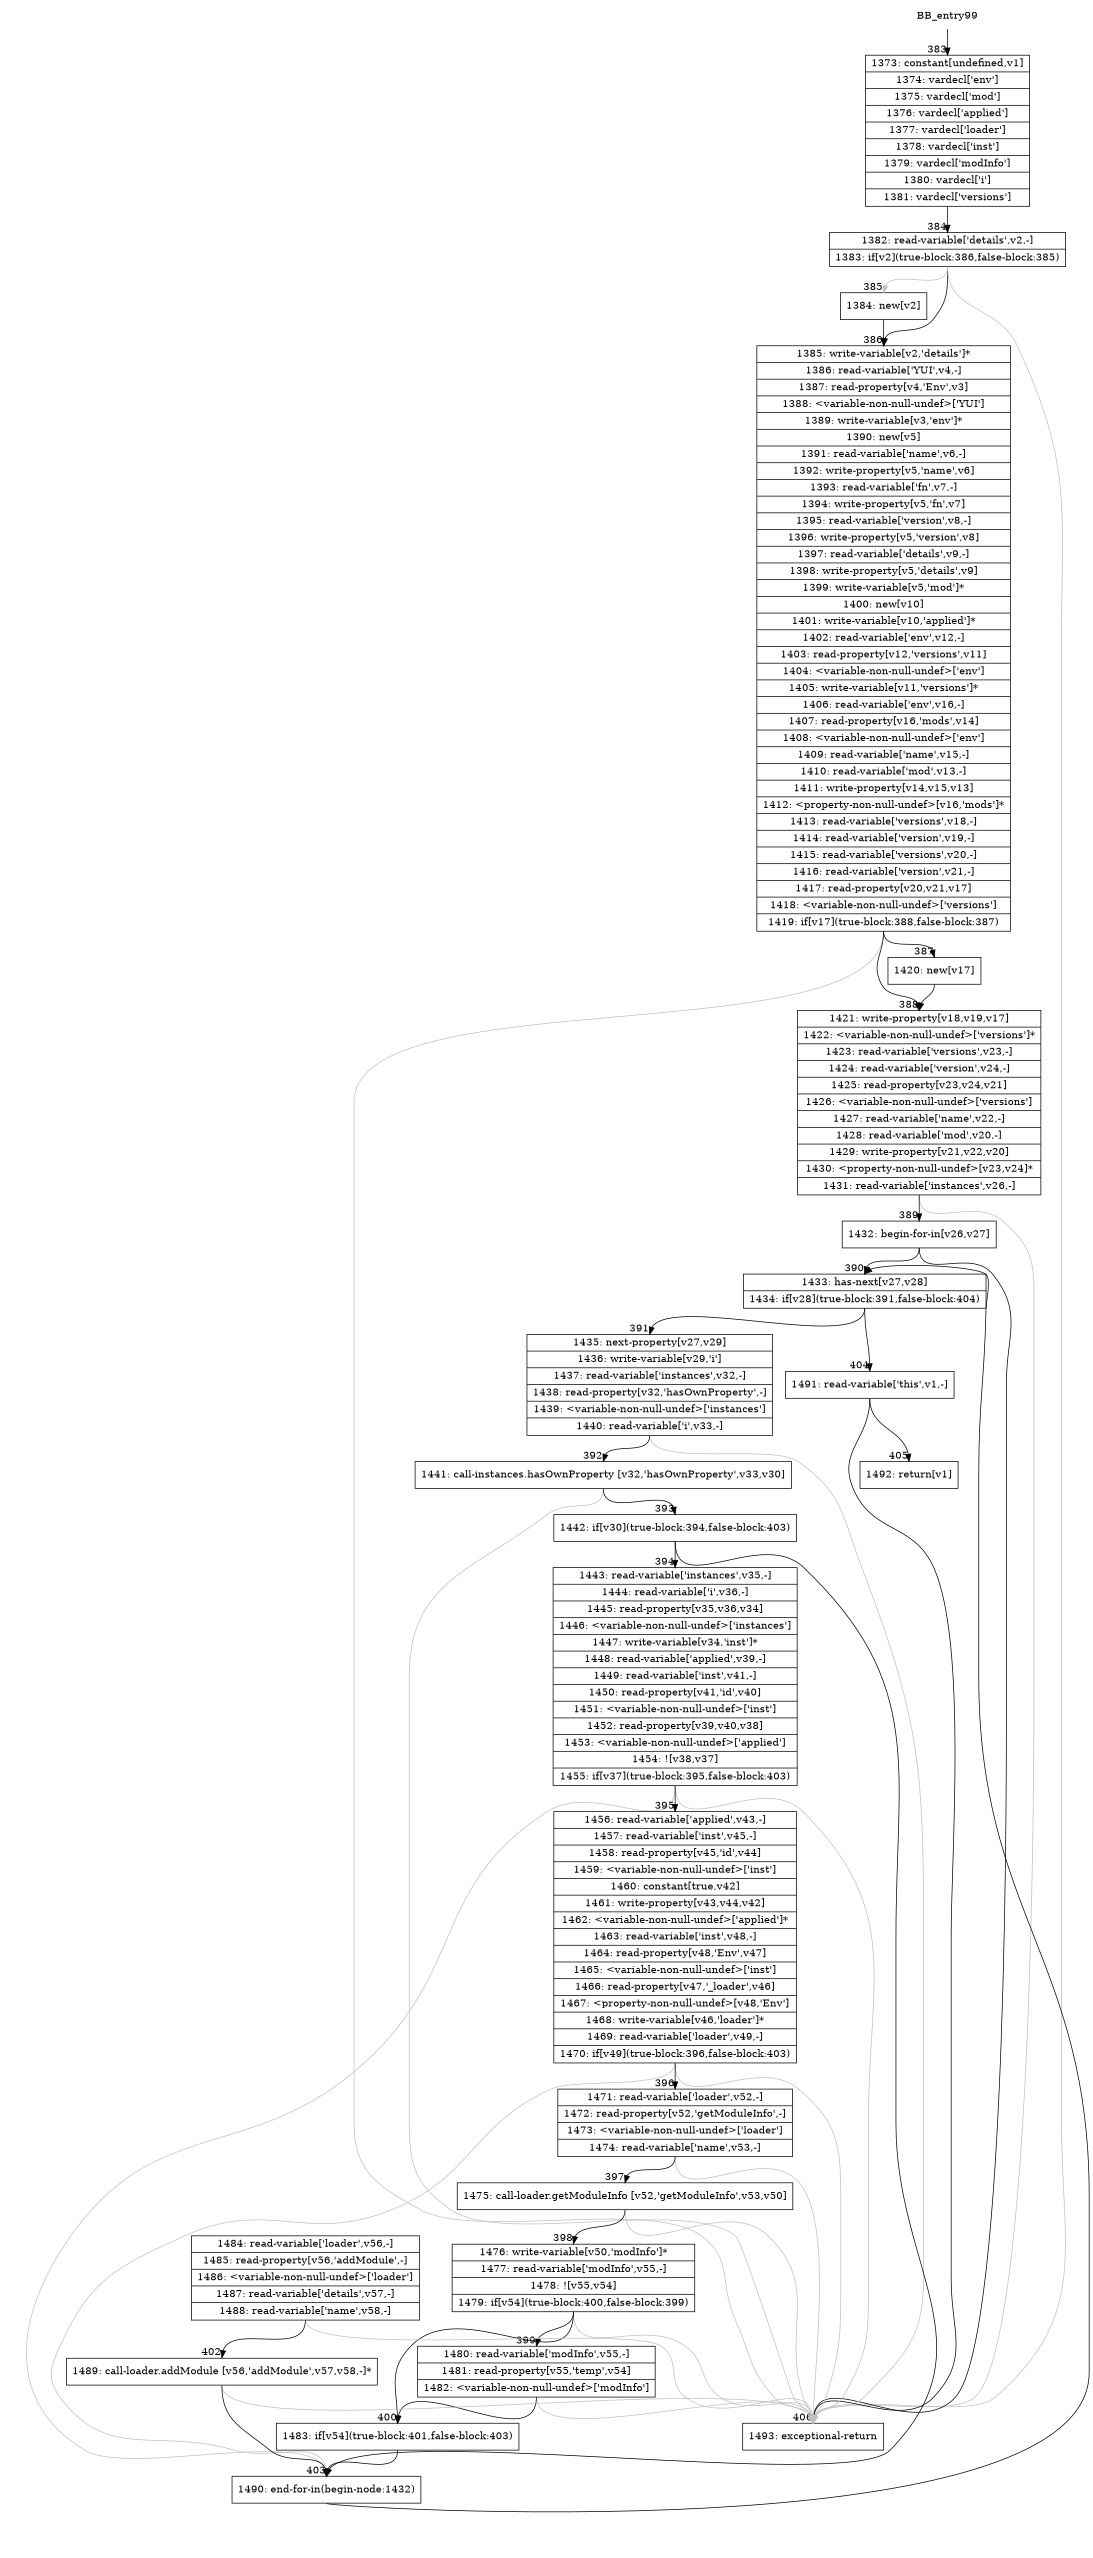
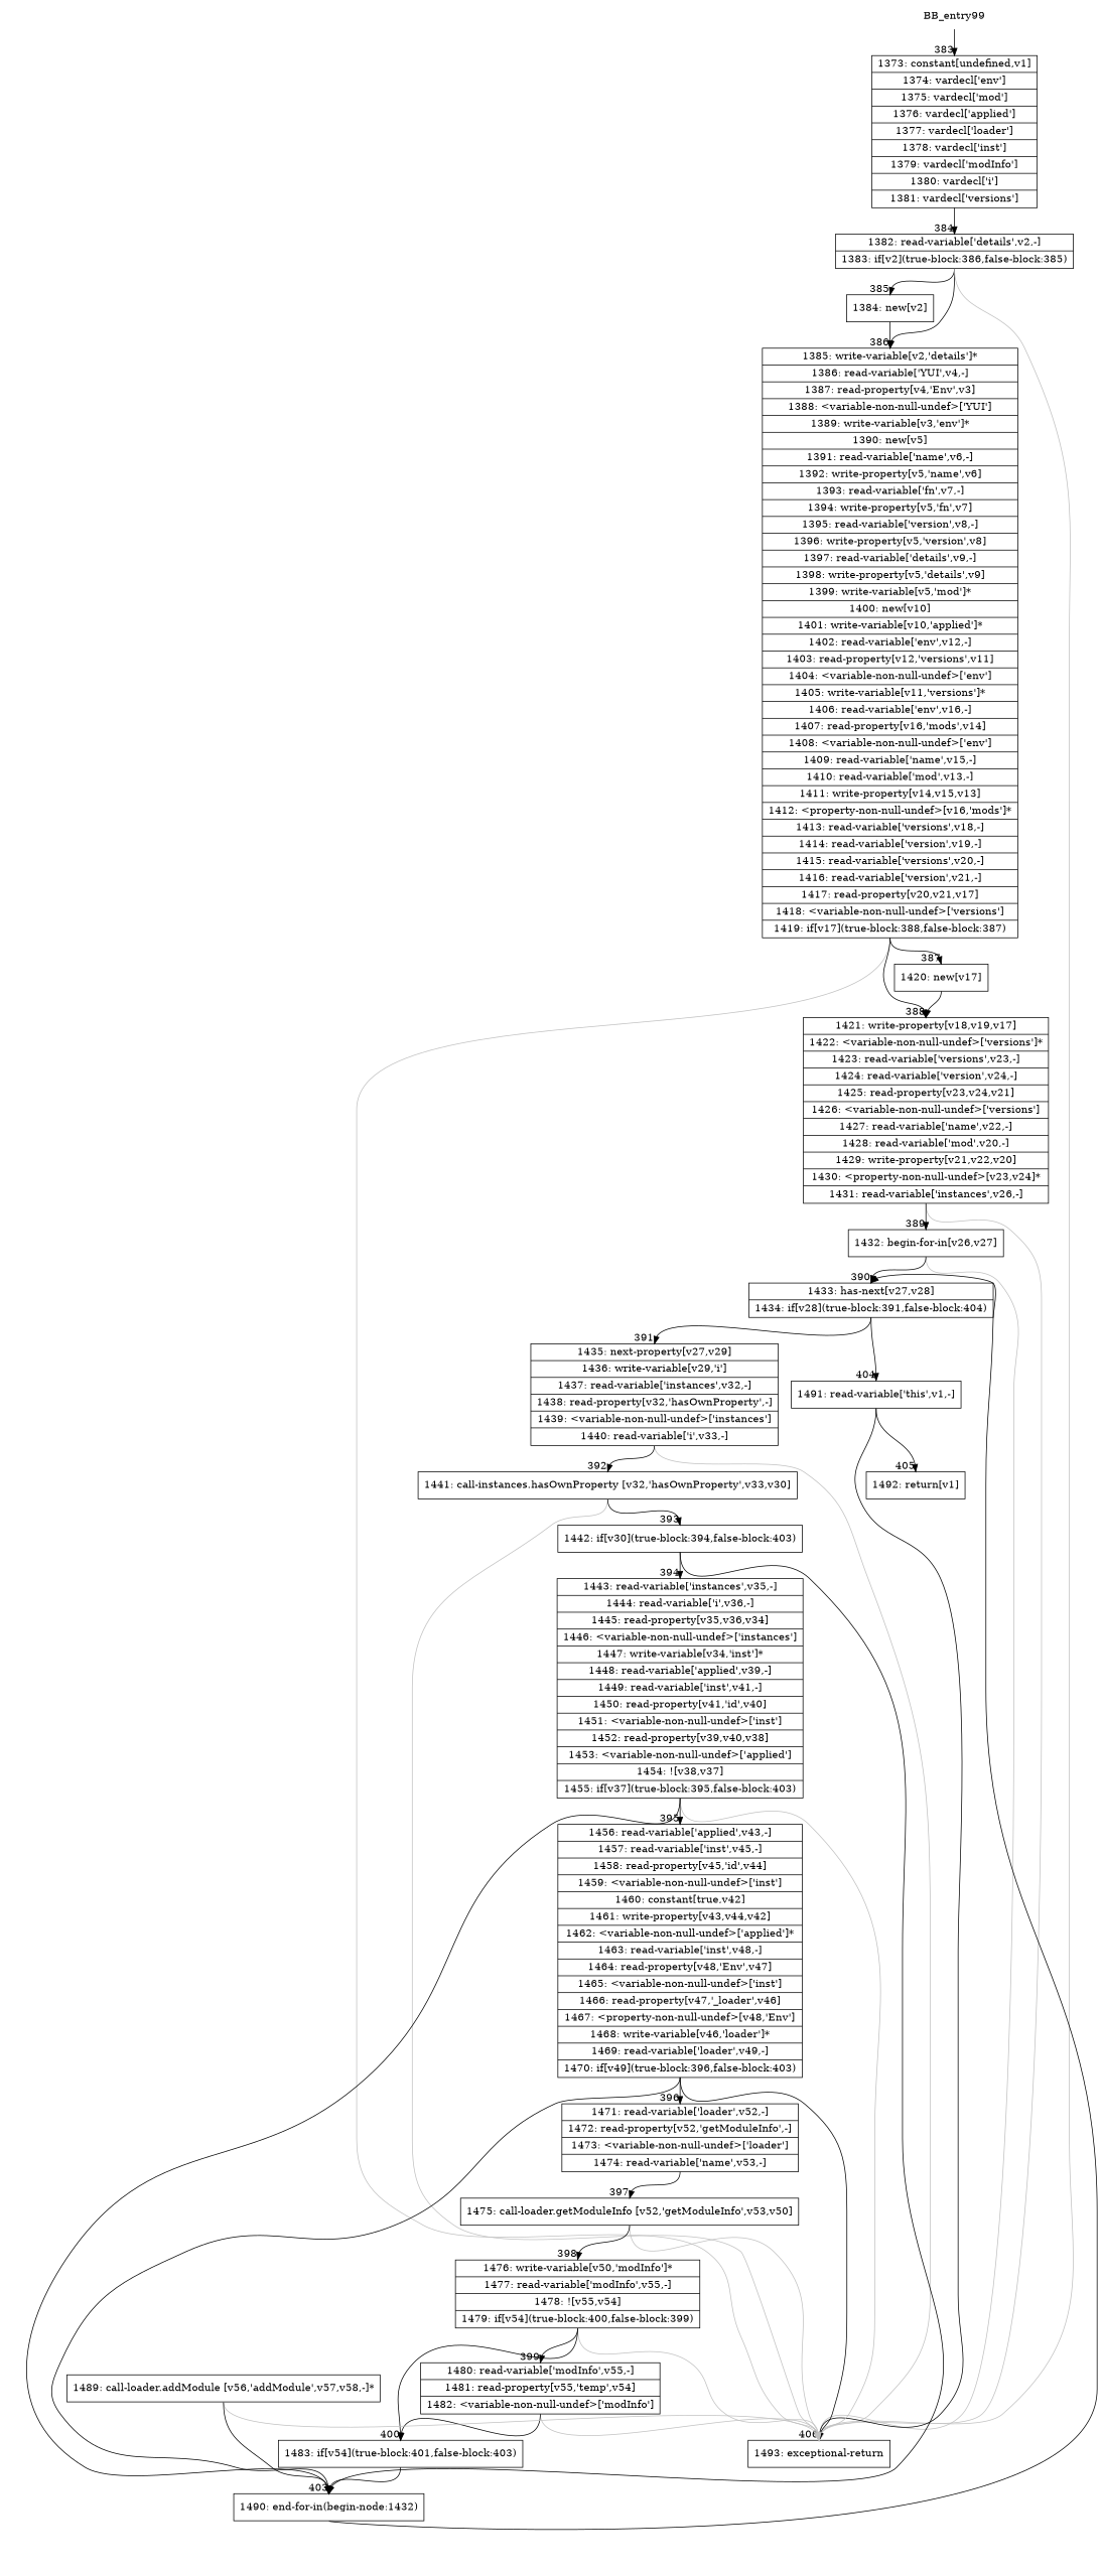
  digraph {
    rankdir=TD
    node [shape=record]
    edge [headport=n tailport=s]
    n1 [label=BB_entry99 shape=none]
    n2 [label="{1373: constant[undefined,v1]|1374: vardecl['env']|1375: vardecl['mod']|1376: vardecl['applied']|1377: vardecl['loader']|1378: vardecl['inst']|1379: vardecl['modInfo']|1380: vardecl['i']|1381: vardecl['versions']}"]
    n3 [label="{1382: read-variable['details',v2,-]|1383: if[v2](true-block:386,false-block:385)}"]
    n4 [label="{1385: write-variable[v2,'details']*|1386: read-variable['YUI',v4,-]|1387: read-property[v4,'Env',v3]|1388: \<variable-non-null-undef\>['YUI']|1389: write-variable[v3,'env']*|1390: new[v5]|1391: read-variable['name',v6,-]|1392: write-property[v5,'name',v6]|1393: read-variable['fn',v7,-]|1394: write-property[v5,'fn',v7]|1395: read-variable['version',v8,-]|1396: write-property[v5,'version',v8]|1397: read-variable['details',v9,-]|1398: write-property[v5,'details',v9]|1399: write-variable[v5,'mod']*|1400: new[v10]|1401: write-variable[v10,'applied']*|1402: read-variable['env',v12,-]|1403: read-property[v12,'versions',v11]|1404: \<variable-non-null-undef\>['env']|1405: write-variable[v11,'versions']*|1406: read-variable['env',v16,-]|1407: read-property[v16,'mods',v14]|1408: \<variable-non-null-undef\>['env']|1409: read-variable['name',v15,-]|1410: read-variable['mod',v13,-]|1411: write-property[v14,v15,v13]|1412: \<property-non-null-undef\>[v16,'mods']*|1413: read-variable['versions',v18,-]|1414: read-variable['version',v19,-]|1415: read-variable['versions',v20,-]|1416: read-variable['version',v21,-]|1417: read-property[v20,v21,v17]|1418: \<variable-non-null-undef\>['versions']|1419: if[v17](true-block:388,false-block:387)}"]
    n5 [label="{1384: new[v2]}"]
    n6 [label="{1493: exceptional-return}"]
    n7 [label="{1421: write-property[v18,v19,v17]|1422: \<variable-non-null-undef\>['versions']*|1423: read-variable['versions',v23,-]|1424: read-variable['version',v24,-]|1425: read-property[v23,v24,v21]|1426: \<variable-non-null-undef\>['versions']|1427: read-variable['name',v22,-]|1428: read-variable['mod',v20,-]|1429: write-property[v21,v22,v20]|1430: \<property-non-null-undef\>[v23,v24]*|1431: read-variable['instances',v26,-]}"]
    n8 [label="{1420: new[v17]}"]
    n9 [label="{1432: begin-for-in[v26,v27]}"]
    n10 [label="{1433: has-next[v27,v28]|1434: if[v28](true-block:391,false-block:404)}"]
    n11 [label="{1435: next-property[v27,v29]|1436: write-variable[v29,'i']|1437: read-variable['instances',v32,-]|1438: read-property[v32,'hasOwnProperty',-]|1439: \<variable-non-null-undef\>['instances']|1440: read-variable['i',v33,-]}"]
    n12 [label="{1491: read-variable['this',v1,-]}"]
    n13 [label="{1441: call-instances.hasOwnProperty [v32,'hasOwnProperty',v33,v30]}"]
    n14 [label="{1492: return[v1]}"]
    n15 [label="{1442: if[v30](true-block:394,false-block:403)}"]
    n16 [label="{1443: read-variable['instances',v35,-]|1444: read-variable['i',v36,-]|1445: read-property[v35,v36,v34]|1446: \<variable-non-null-undef\>['instances']|1447: write-variable[v34,'inst']*|1448: read-variable['applied',v39,-]|1449: read-variable['inst',v41,-]|1450: read-property[v41,'id',v40]|1451: \<variable-non-null-undef\>['inst']|1452: read-property[v39,v40,v38]|1453: \<variable-non-null-undef\>['applied']|1454: ![v38,v37]|1455: if[v37](true-block:395,false-block:403)}"]
    n17 [label="{1490: end-for-in(begin-node:1432)}"]
    n18 [label="{1456: read-variable['applied',v43,-]|1457: read-variable['inst',v45,-]|1458: read-property[v45,'id',v44]|1459: \<variable-non-null-undef\>['inst']|1460: constant[true,v42]|1461: write-property[v43,v44,v42]|1462: \<variable-non-null-undef\>['applied']*|1463: read-variable['inst',v48,-]|1464: read-property[v48,'Env',v47]|1465: \<variable-non-null-undef\>['inst']|1466: read-property[v47,'_loader',v46]|1467: \<property-non-null-undef\>[v48,'Env']|1468: write-variable[v46,'loader']*|1469: read-variable['loader',v49,-]|1470: if[v49](true-block:396,false-block:403)}"]
    n19 [label="{1471: read-variable['loader',v52,-]|1472: read-property[v52,'getModuleInfo',-]|1473: \<variable-non-null-undef\>['loader']|1474: read-variable['name',v53,-]}"]
    n20 [label="{1475: call-loader.getModuleInfo [v52,'getModuleInfo',v53,v50]}"]
    n21 [label="{1476: write-variable[v50,'modInfo']*|1477: read-variable['modInfo',v55,-]|1478: ![v55,v54]|1479: if[v54](true-block:400,false-block:399)}"]
    n22 [label="{1483: if[v54](true-block:401,false-block:403)}"]
    n23 [label="{1480: read-variable['modInfo',v55,-]|1481: read-property[v55,'temp',v54]|1482: \<variable-non-null-undef\>['modInfo']}"]
-   n24 [label="{1484: read-variable['loader',v56,-]|1485: read-property[v56,'addModule',-]|1486: \<variable-non-null-undef\>['loader']|1487: read-variable['details',v57,-]|1488: read-variable['name',v58,-]}"]
    n25 [label="{1489: call-loader.addModule [v56,'addModule',v57,v58,-]*}"]
    n1 -> n2 [headlabel="    383"]
    n2 -> n3 [headlabel="      384"]
    n3 -> n4 [headlabel="      386"]
-   n3 -> n5 [headlabel="      385" color=gray]
+   n3 -> n5 [headlabel="      385"]
    n3 -> n6 [color=gray headlabel="      406"]
    n4 -> n6 [color=gray]
    n4 -> n7 [headlabel="      388"]
    n4 -> n8 [headlabel="      387"]
    n5 -> n4
    n7 -> n6 [color=gray]
    n7 -> n9 [headlabel="      389"]
    n8 -> n7
-   n9 -> n6 [color=black]
+   n9 -> n6 [color=gray]
    n9 -> n10 [headlabel="      390"]
    n10 -> n11 [headlabel="      391"]
    n10 -> n12 [headlabel="      404"]
    n11 -> n6 [color=gray]
    n11 -> n13 [headlabel="      392"]
    n12 -> n6 [color=black]
    n12 -> n14 [headlabel="      405"]
    n13 -> n6 [color=gray]
    n13 -> n15 [headlabel="      393"]
    n15 -> n16 [headlabel="      394"]
    n15 -> n17 [headlabel="      403"]
    n16 -> n6 [color=gray]
-   n16 -> n17 [color=gray]
+   n16 -> n17
    n16 -> n18 [headlabel="      395"]
    n17 -> n10
-   n18 -> n6 [color=gray]
-   n18 -> n17 [color=gray]
+   n18 -> n6 [color=black]
+   n18 -> n17
    n18 -> n19 [headlabel="      396"]
-   n19 -> n6 [color=gray]
    n19 -> n20 [headlabel="      397"]
    n20 -> n6 [color=gray]
    n20 -> n21 [headlabel="      398"]
    n21 -> n6 [color=gray]
    n21 -> n22 [headlabel="      400"]
    n21 -> n23 [headlabel="      399"]
    n22 -> n17
    n23 -> n6 [color=gray]
    n23 -> n22
-   n24 -> n6 [color=gray]
-   n24 -> n25 [headlabel="      402"]
    n25 -> n6 [color=gray]
    n25 -> n17
  }
